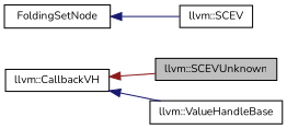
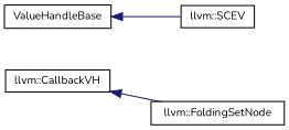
  digraph {
    fontname=Nunito
    rankdir=LR
    node [color=black fontname=Nunito fontsize=10 shape=record]
    edge [color=midnightblue dir=back fontname=Nunito fontsize=10 labelfontname=Helvetica labelfontsize=10 style=solid]
-   n1 [fillcolor=grey75 fontcolor=black height=0.2 label="llvm::SCEVUnknown" style=filled width=0.4]
    n2 [height=0.2 label="llvm::SCEV" width=0.4]
-   n3 [height=0.2 label=FoldingSetNode width=0.4]
+   n3 [height=0.2 label=ValueHandleBase width=0.4]
    n4 [height=0.2 label="llvm::CallbackVH" width=0.4]
-   n5 [height=0.2 label="llvm::ValueHandleBase" width=0.4]
+   n5 [height=0.2 label="llvm::FoldingSetNode" width=0.4]
    n3 -> n2
-   n4 -> n1 [color=firebrick4]
    n4 -> n5
  }
